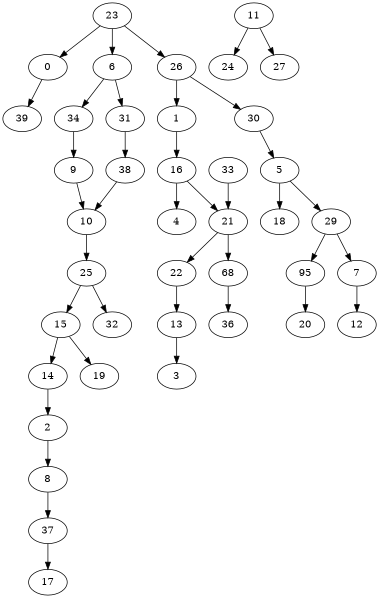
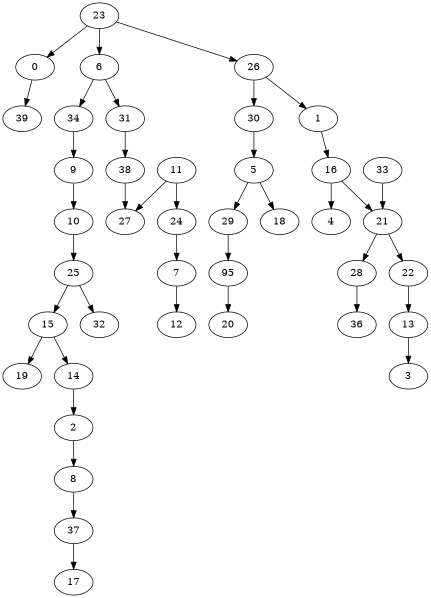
  digraph {
    n1 [label=0]
    n2 [label=39]
    n3 [label=1]
    n4 [label=16]
    n5 [label=4]
    n6 [label=21]
    n7 [label=22]
-   n8 [label=68]
+   n8 [label=28]
    n9 [label=2]
    n10 [label=8]
    n11 [label=37]
    n12 [label=17]
    n13 [label=5]
    n14 [label=18]
    n15 [label=29]
    n16 [label=95]
    n17 [label=20]
    n18 [label=6]
    n19 [label=34]
    n20 [label=31]
    n21 [label=9]
    n22 [label=10]
    n23 [label=7]
    n24 [label=12]
    n25 [label=25]
    n26 [label=15]
    n27 [label=32]
    n28 [label=14]
    n29 [label=19]
    n30 [label=11]
    n31 [label=24]
    n32 [label=27]
    n33 [label=13]
    n34 [label=3]
    n35 [label=36]
    n36 [label=33]
    n37 [label=23]
    n38 [label=26]
    n39 [label=30]
    n40 [label=38]
    n1 -> n2
    n3 -> n4
    n4 -> n5
    n4 -> n6
    n6 -> n7
    n6 -> n8
    n7 -> n33
    n8 -> n35
    n9 -> n10
    n10 -> n11
    n11 -> n12
    n13 -> n14
    n13 -> n15
    n15 -> n16
    n16 -> n17
    n18 -> n19
    n18 -> n20
    n19 -> n21
    n20 -> n40
    n21 -> n22
    n22 -> n25
    n23 -> n24
    n25 -> n26
    n25 -> n27
    n26 -> n28
    n26 -> n29
    n28 -> n9
    n30 -> n31
    n30 -> n32
-   n15 -> n23
+   n31 -> n23
    n33 -> n34
    n36 -> n6
    n37 -> n1
    n37 -> n18
    n37 -> n38
    n38 -> n3
    n38 -> n39
    n39 -> n13
-   n40 -> n22
+   n40 -> n32
  }
